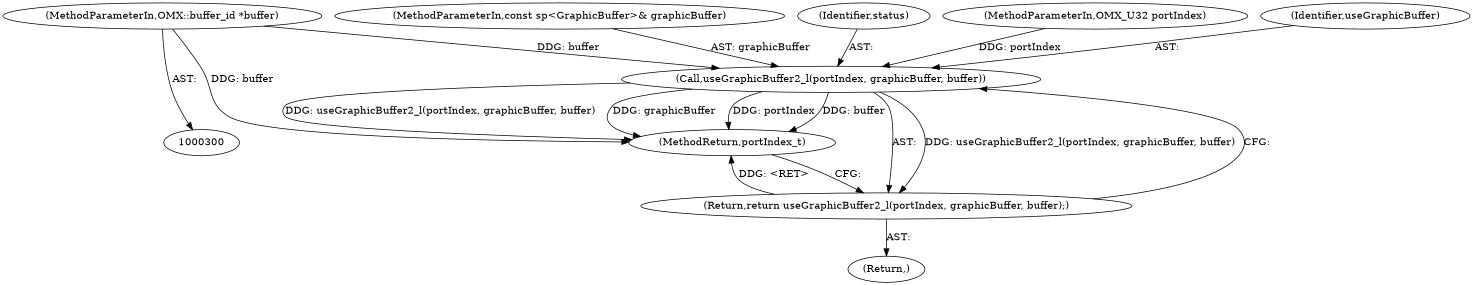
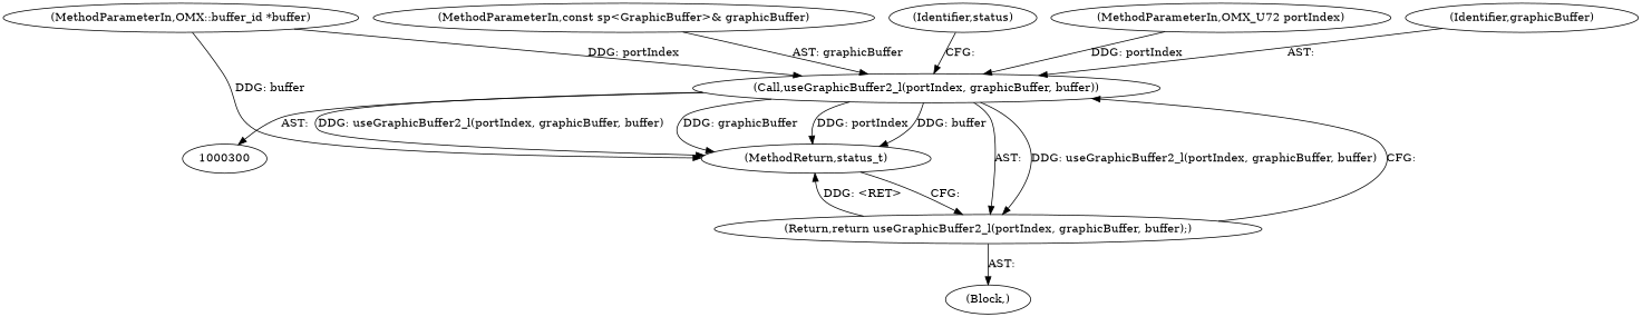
  digraph {
    n1 [label="(MethodParameterIn,OMX::buffer_id *buffer)"]
    n2 [label="(Call,useGraphicBuffer2_l(portIndex, graphicBuffer, buffer))"]
-   n3 [label="(MethodReturn,portIndex_t)"]
+   n3 [label="(MethodReturn,status_t)"]
    n4 [label=1000300]
    n5 [label="(Return,return useGraphicBuffer2_l(portIndex, graphicBuffer, buffer);)"]
-   n6 [label="(Return,)"]
+   n6 [label="(Block,)"]
    n7 [label="(Identifier,status)"]
-   n8 [label="(MethodParameterIn,OMX_U32 portIndex)"]
-   n9 [label="(Identifier,useGraphicBuffer)"]
+   n8 [label="(MethodParameterIn,OMX_U72 portIndex)"]
+   n9 [label="(Identifier,graphicBuffer)"]
    n10 [label="(MethodParameterIn,const sp<GraphicBuffer>& graphicBuffer)"]
-   n1 -> n2 [label="DDG: buffer"]
+   n1 -> n2 [label="DDG: portIndex"]
    n1 -> n3 [label="DDG: buffer"]
-   n1 -> n4 [label="AST: "]
+   n2 -> n4 [label="AST: "]
    n2 -> n3 [label="DDG: useGraphicBuffer2_l(portIndex, graphicBuffer, buffer)"]
    n2 -> n3 [label="DDG: graphicBuffer"]
    n2 -> n3 [label="DDG: portIndex"]
    n2 -> n3 [label="DDG: buffer"]
    n2 -> n5 [label="AST: "]
    n2 -> n5 [label="DDG: useGraphicBuffer2_l(portIndex, graphicBuffer, buffer)"]
    n3 -> n5 [label="CFG: "]
    n5 -> n2 [label="CFG: "]
    n5 -> n3 [label="DDG: <RET>"]
    n5 -> n6 [label="AST: "]
-   n7 -> n2 [label="AST: "]
+   n7 -> n2 [label="CFG: "]
    n8 -> n2 [label="DDG: portIndex"]
    n9 -> n2 [label="AST: "]
    n10 -> n2 [label="AST: graphicBuffer"]
  }
